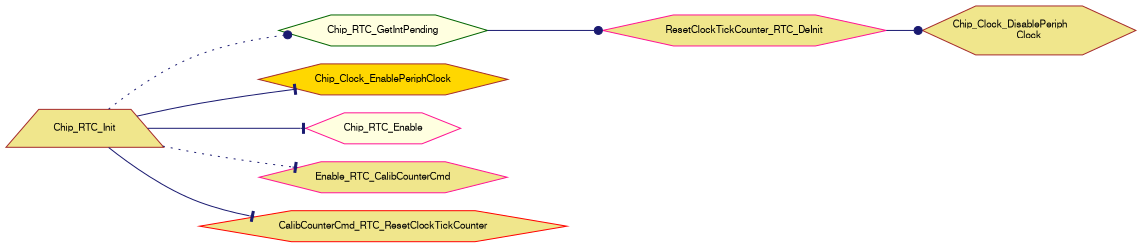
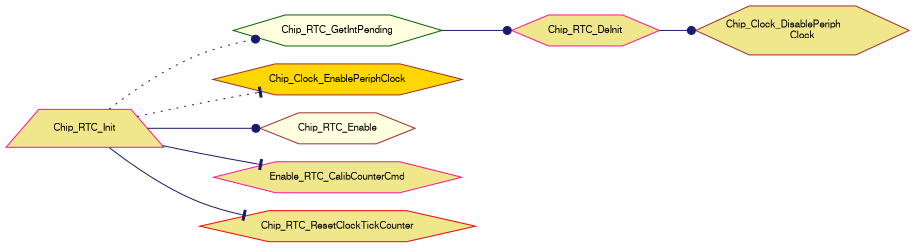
  digraph {
    rankdir=LR
    node [color=deeppink fillcolor=khaki fontname=FreeSans fontsize=10 shape=hexagon style=filled]
    edge [arrowhead=dot color=midnightblue fontname=FreeSans fontsize=10 labelfontname=FreeSans labelfontsize=10 style=solid]
    n1 [color=darkgreen fillcolor=lightyellow fontcolor=black height=0.2 label=Chip_RTC_GetIntPending width=0.4]
-   n2 [height=0.2 label=ResetClockTickCounter_RTC_DeInit width=0.4]
-   n3 [color=brown height=0.2 label=Chip_RTC_Init shape=trapezium width=0.4]
+   n2 [height=0.2 label=Chip_RTC_DeInit width=0.4]
+   n3 [height=0.2 label=Chip_RTC_Init shape=trapezium width=0.4]
    n4 [color=brown fillcolor=gold height=0.2 label=Chip_Clock_EnablePeriphClock width=0.4]
-   n5 [fillcolor=lightyellow height=0.2 label=Chip_RTC_Enable width=0.4]
+   n5 [color=brown fillcolor=lightyellow height=0.2 label=Chip_RTC_Enable width=0.4]
    n6 [height=0.2 label=Enable_RTC_CalibCounterCmd width=0.4]
-   n7 [color=red height=0.2 label=CalibCounterCmd_RTC_ResetClockTickCounter width=0.4]
+   n7 [color=red height=0.2 label=Chip_RTC_ResetClockTickCounter width=0.4]
    n8 [color=brown height=0.2 label="Chip_Clock_DisablePeriph\lClock" width=0.4]
    n1 -> n2
    n2 -> n8
    n3 -> n1 [style=dotted]
-   n3 -> n4 [arrowhead=tee]
-   n3 -> n5 [arrowhead=tee]
-   n3 -> n6 [arrowhead=tee style=dotted]
+   n3 -> n4 [arrowhead=tee style=dotted]
+   n3 -> n5
+   n3 -> n6 [arrowhead=tee]
    n3 -> n7 [arrowhead=tee]
  }
